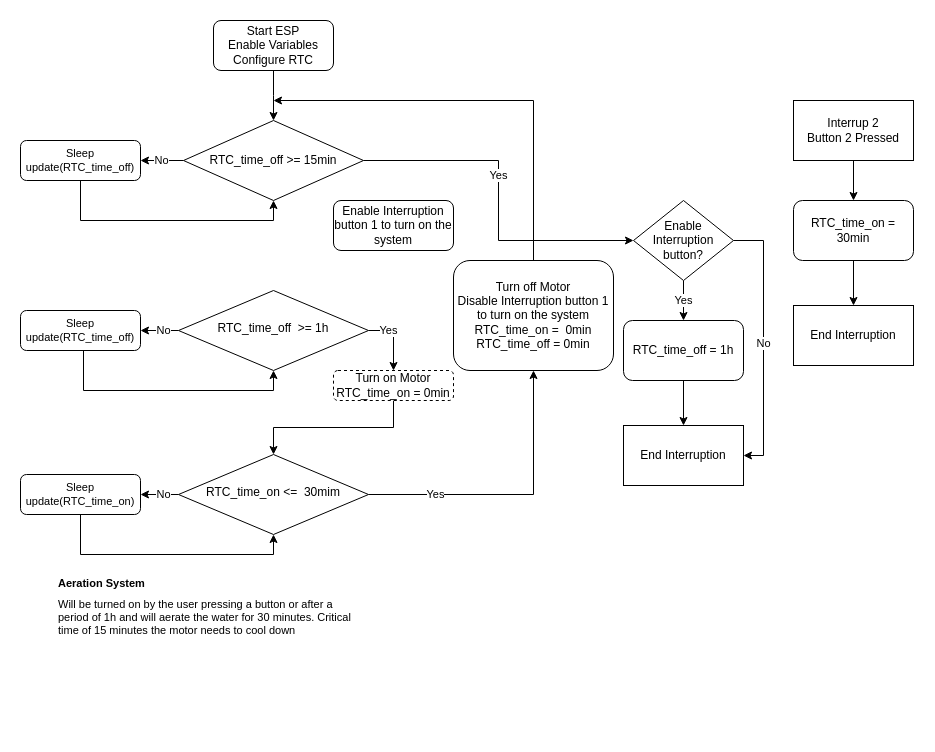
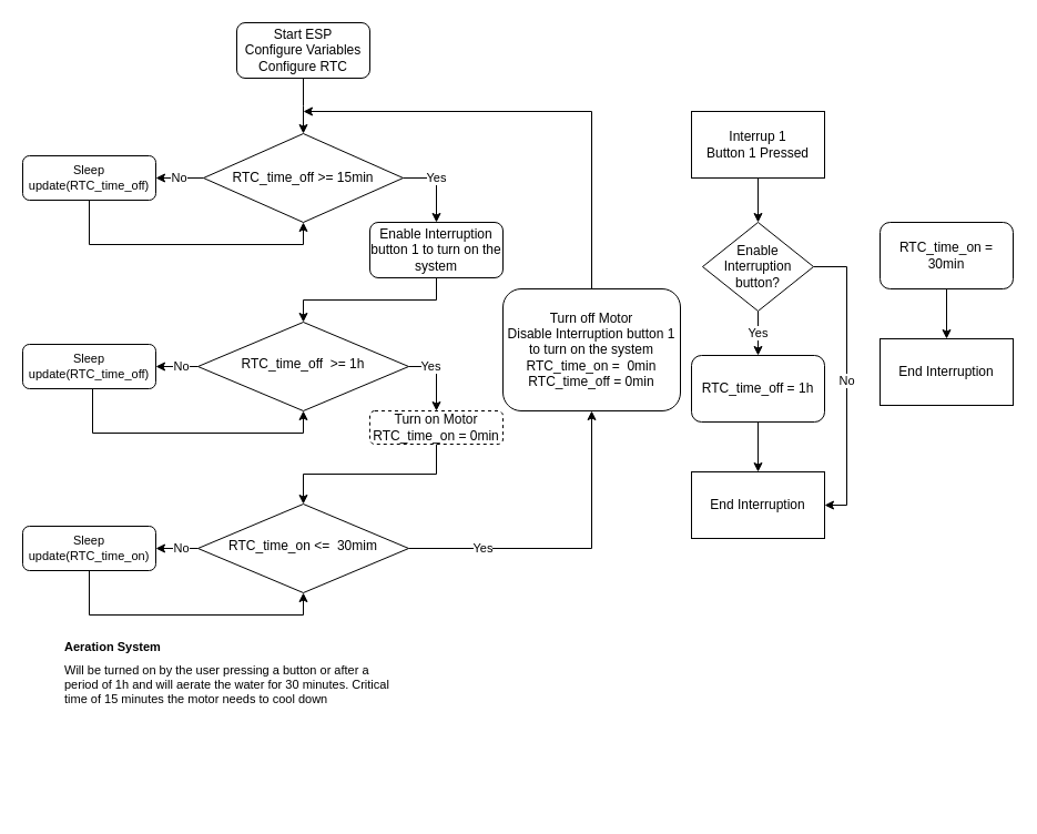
  <mxCell id="0" />
  <mxCell id="1" parent="0" />
  <mxCell id="2" style="edgeStyle=orthogonalEdgeStyle;rounded=0;orthogonalLoop=1;jettySize=auto;html=1;exitX=0.5;exitY=1;exitDx=0;exitDy=0;entryX=0.5;entryY=0;entryDx=0;entryDy=0;" parent="1" source="3" edge="1"><mxGeometry relative="1" as="geometry"><mxPoint x="273" y="120" as="targetPoint" /></mxGeometry></mxCell>
- <mxCell id="3" value="Start ESP&lt;br&gt;Enable Variables&lt;br&gt;Configure RTC" style="rounded=1;whiteSpace=wrap;html=1;fontSize=12;glass=0;strokeWidth=1;shadow=0;" parent="1" vertex="1"><mxGeometry x="213" y="20" width="120" height="50" as="geometry" /></mxCell>
+ <mxCell id="3" value="Start ESP&lt;br&gt;Configure Variables&lt;br&gt;Configure RTC" style="rounded=1;whiteSpace=wrap;html=1;fontSize=12;glass=0;strokeWidth=1;shadow=0;" parent="1" vertex="1"><mxGeometry x="213" y="20" width="120" height="50" as="geometry" /></mxCell>
  <mxCell id="4" value="No" style="edgeStyle=orthogonalEdgeStyle;rounded=0;orthogonalLoop=1;jettySize=auto;html=1;exitX=0;exitY=0.5;exitDx=0;exitDy=0;entryX=1;entryY=0.5;entryDx=0;entryDy=0;" parent="1" source="6" target="19" edge="1"><mxGeometry x="-0.21" relative="1" as="geometry"><mxPoint as="offset" /></mxGeometry></mxCell>
  <mxCell id="5" value="Yes" style="edgeStyle=orthogonalEdgeStyle;rounded=0;orthogonalLoop=1;jettySize=auto;html=1;exitX=1;exitY=0.5;exitDx=0;exitDy=0;entryX=0.5;entryY=0;entryDx=0;entryDy=0;" parent="1" source="6" target="17" edge="1"><mxGeometry x="-0.4" relative="1" as="geometry"><mxPoint as="offset" /></mxGeometry></mxCell>
  <mxCell id="6" value="RTC_time_off&amp;nbsp; &amp;gt;= 1h" style="rhombus;whiteSpace=wrap;html=1;shadow=0;fontFamily=Helvetica;fontSize=12;align=center;strokeWidth=1;spacing=6;spacingTop=-4;" parent="1" vertex="1"><mxGeometry x="178" y="290" width="190" height="80" as="geometry" /></mxCell>
+ <mxCell id="7" style="edgeStyle=orthogonalEdgeStyle;rounded=0;orthogonalLoop=1;jettySize=auto;html=1;exitX=0.5;exitY=1;exitDx=0;exitDy=0;entryX=0.5;entryY=0;entryDx=0;entryDy=0;" parent="1" source="8" target="6" edge="1"><mxGeometry relative="1" as="geometry" /></mxCell>
  <mxCell id="8" value="Enable Interruption button 1 to turn on the system" style="rounded=1;whiteSpace=wrap;html=1;fontSize=12;glass=0;strokeWidth=1;shadow=0;" parent="1" vertex="1"><mxGeometry x="333" y="200" width="120" height="50" as="geometry" /></mxCell>
  <mxCell id="9" style="edgeStyle=orthogonalEdgeStyle;rounded=0;orthogonalLoop=1;jettySize=auto;html=1;entryX=0.5;entryY=1;entryDx=0;entryDy=0;" parent="1" source="10" target="15" edge="1"><mxGeometry relative="1" as="geometry"><Array as="points"><mxPoint x="80" y="554" /><mxPoint x="273" y="554" /></Array></mxGeometry></mxCell>
  <mxCell id="10" value="Sleep&lt;br style=&quot;font-size: 11px;&quot;&gt;update(RTC_time_on)" style="rounded=1;whiteSpace=wrap;html=1;fontSize=11;glass=0;strokeWidth=1;shadow=0;" parent="1" vertex="1"><mxGeometry x="20" y="474" width="120" height="40" as="geometry" /></mxCell>
  <mxCell id="11" value="&lt;h1 style=&quot;font-size: 11px;&quot;&gt;&lt;span style=&quot;background-color: initial; font-size: 11px;&quot;&gt;&lt;font style=&quot;font-size: 11px;&quot;&gt;Aeration System&lt;/font&gt;&lt;/span&gt;&lt;/h1&gt;&lt;h1 style=&quot;font-size: 11px;&quot;&gt;&lt;span style=&quot;background-color: initial; font-weight: normal; font-size: 11px;&quot;&gt;Will be turned on by the user pressing a button or after a period of 1h&amp;nbsp;and will aerate the water for 30 minutes. Critical time of 15 minutes the motor needs to cool down&lt;/span&gt;&lt;br style=&quot;font-size: 11px;&quot;&gt;&lt;/h1&gt;" style="text;html=1;strokeColor=none;fillColor=none;spacing=5;spacingTop=-20;whiteSpace=wrap;overflow=hidden;rounded=0;fontSize=11;" parent="1" vertex="1"><mxGeometry x="53" y="580" width="310" height="150" as="geometry" /></mxCell>
  <mxCell id="12" style="edgeStyle=orthogonalEdgeStyle;rounded=0;orthogonalLoop=1;jettySize=auto;html=1;entryX=0.5;entryY=1;entryDx=0;entryDy=0;" parent="1" source="15" target="21" edge="1"><mxGeometry relative="1" as="geometry" /></mxCell>
  <mxCell id="13" value="Yes" style="edgeLabel;html=1;align=center;verticalAlign=middle;resizable=0;points=[];" parent="12" vertex="1" connectable="0"><mxGeometry x="-0.544" y="1" relative="1" as="geometry"><mxPoint as="offset" /></mxGeometry></mxCell>
  <mxCell id="14" value="No" style="edgeStyle=orthogonalEdgeStyle;rounded=0;orthogonalLoop=1;jettySize=auto;html=1;exitX=0;exitY=0.5;exitDx=0;exitDy=0;entryX=1;entryY=0.5;entryDx=0;entryDy=0;" parent="1" source="15" target="10" edge="1"><mxGeometry x="-0.21" relative="1" as="geometry"><mxPoint as="offset" /></mxGeometry></mxCell>
  <mxCell id="15" value="RTC_time_on &amp;lt;=&amp;nbsp;&amp;nbsp;30mim" style="rhombus;whiteSpace=wrap;html=1;shadow=0;fontFamily=Helvetica;fontSize=12;align=center;strokeWidth=1;spacing=6;spacingTop=-4;" parent="1" vertex="1"><mxGeometry x="178" y="454" width="190" height="80" as="geometry" /></mxCell>
  <mxCell id="16" style="edgeStyle=orthogonalEdgeStyle;rounded=0;orthogonalLoop=1;jettySize=auto;html=1;entryX=0.5;entryY=0;entryDx=0;entryDy=0;" parent="1" source="17" target="15" edge="1"><mxGeometry relative="1" as="geometry" /></mxCell>
  <mxCell id="17" value="Turn on Motor&lt;br&gt;RTC_time_on = 0min" style="rounded=1;whiteSpace=wrap;html=1;fontSize=12;glass=0;strokeWidth=1;shadow=0;dashed=1;" parent="1" vertex="1"><mxGeometry x="333" y="370" width="120" height="30" as="geometry" /></mxCell>
  <mxCell id="18" style="edgeStyle=orthogonalEdgeStyle;rounded=0;orthogonalLoop=1;jettySize=auto;html=1;entryX=0.5;entryY=1;entryDx=0;entryDy=0;" parent="1" source="19" target="6" edge="1"><mxGeometry relative="1" as="geometry"><Array as="points"><mxPoint x="83" y="390" /><mxPoint x="273" y="390" /></Array></mxGeometry></mxCell>
  <mxCell id="19" value="Sleep&lt;br style=&quot;font-size: 11px;&quot;&gt;update(RTC_time_off)" style="rounded=1;whiteSpace=wrap;html=1;fontSize=11;glass=0;strokeWidth=1;shadow=0;" parent="1" vertex="1"><mxGeometry x="20" y="310" width="120" height="40" as="geometry" /></mxCell>
  <mxCell id="20" style="edgeStyle=orthogonalEdgeStyle;rounded=0;orthogonalLoop=1;jettySize=auto;html=1;exitX=0.5;exitY=0;exitDx=0;exitDy=0;" parent="1" source="21" edge="1"><mxGeometry relative="1" as="geometry"><mxPoint x="273" y="100" as="targetPoint" /><Array as="points"><mxPoint x="533" y="100" /></Array></mxGeometry></mxCell>
  <mxCell id="21" value="Turn off Motor&lt;br&gt;Disable Interruption button 1 to turn on the system&lt;br&gt;RTC_time_on =&amp;nbsp; 0min&lt;br&gt;RTC_time_off = 0min" style="rounded=1;whiteSpace=wrap;html=1;fontSize=12;glass=0;strokeWidth=1;shadow=0;" parent="1" vertex="1"><mxGeometry x="453" y="260" width="160" height="110" as="geometry" /></mxCell>
  <mxCell id="22" style="edgeStyle=orthogonalEdgeStyle;rounded=0;orthogonalLoop=1;jettySize=auto;html=1;entryX=0.5;entryY=1;entryDx=0;entryDy=0;" parent="1" source="23" edge="1"><mxGeometry relative="1" as="geometry"><mxPoint x="273" y="200" as="targetPoint" /><Array as="points"><mxPoint x="80" y="220" /><mxPoint x="273" y="220" /></Array></mxGeometry></mxCell>
  <mxCell id="23" value="Sleep&lt;br style=&quot;font-size: 11px;&quot;&gt;update(RTC_time_off)" style="rounded=1;whiteSpace=wrap;html=1;fontSize=11;glass=0;strokeWidth=1;shadow=0;" parent="1" vertex="1"><mxGeometry x="20" y="140" width="120" height="40" as="geometry" /></mxCell>
+ <mxCell id="24" style="edgeStyle=orthogonalEdgeStyle;rounded=0;orthogonalLoop=1;jettySize=auto;html=1;exitX=0.5;exitY=1;exitDx=0;exitDy=0;entryX=0.5;entryY=0;entryDx=0;entryDy=0;" parent="1" source="25" target="30" edge="1"><mxGeometry relative="1" as="geometry" /></mxCell>
+ <mxCell id="25" value="Interrup 1&lt;br&gt;Button 1 Pressed" style="rounded=0;whiteSpace=wrap;html=1;" parent="1" vertex="1"><mxGeometry x="623" y="100" width="120" height="60" as="geometry" /></mxCell>
  <mxCell id="26" style="edgeStyle=orthogonalEdgeStyle;rounded=0;orthogonalLoop=1;jettySize=auto;html=1;entryX=0.5;entryY=0;entryDx=0;entryDy=0;" parent="1" source="27" target="31" edge="1"><mxGeometry relative="1" as="geometry" /></mxCell>
  <mxCell id="27" value="RTC_time_off = 1h" style="rounded=1;whiteSpace=wrap;html=1;" parent="1" vertex="1"><mxGeometry x="623" y="320" width="120" height="60" as="geometry" /></mxCell>
  <mxCell id="28" value="Yes" style="edgeStyle=orthogonalEdgeStyle;rounded=0;orthogonalLoop=1;jettySize=auto;html=1;exitX=0.5;exitY=1;exitDx=0;exitDy=0;entryX=0.5;entryY=0;entryDx=0;entryDy=0;" parent="1" source="30" target="27" edge="1"><mxGeometry relative="1" as="geometry" /></mxCell>
  <mxCell id="29" value="No" style="edgeStyle=orthogonalEdgeStyle;rounded=0;orthogonalLoop=1;jettySize=auto;html=1;exitX=1;exitY=0.5;exitDx=0;exitDy=0;entryX=1;entryY=0.5;entryDx=0;entryDy=0;" parent="1" source="30" target="31" edge="1"><mxGeometry relative="1" as="geometry" /></mxCell>
  <mxCell id="30" value="Enable Interruption button?" style="rhombus;whiteSpace=wrap;html=1;" parent="1" vertex="1"><mxGeometry x="633" y="200" width="100" height="80" as="geometry" /></mxCell>
  <mxCell id="31" value="End Interruption" style="rounded=0;whiteSpace=wrap;html=1;" parent="1" vertex="1"><mxGeometry x="623" y="425" width="120" height="60" as="geometry" /></mxCell>
- <mxCell id="32" style="edgeStyle=orthogonalEdgeStyle;rounded=0;orthogonalLoop=1;jettySize=auto;html=1;exitX=0.5;exitY=1;exitDx=0;exitDy=0;entryX=0.5;entryY=0;entryDx=0;entryDy=0;" parent="1" source="33" target="35" edge="1"><mxGeometry relative="1" as="geometry" /></mxCell>
- <mxCell id="33" value="Interrup 2&lt;br&gt;Button 2 Pressed" style="rounded=0;whiteSpace=wrap;html=1;" parent="1" vertex="1"><mxGeometry x="793" y="100" width="120" height="60" as="geometry" /></mxCell>
  <mxCell id="34" style="edgeStyle=orthogonalEdgeStyle;rounded=0;orthogonalLoop=1;jettySize=auto;html=1;entryX=0.5;entryY=0;entryDx=0;entryDy=0;" parent="1" source="35" target="36" edge="1"><mxGeometry relative="1" as="geometry" /></mxCell>
  <mxCell id="35" value="RTC_time_on = 30min" style="rounded=1;whiteSpace=wrap;html=1;" parent="1" vertex="1"><mxGeometry x="793" y="200" width="120" height="60" as="geometry" /></mxCell>
  <mxCell id="36" value="End Interruption" style="rounded=0;whiteSpace=wrap;html=1;" parent="1" vertex="1"><mxGeometry x="793" y="305" width="120" height="60" as="geometry" /></mxCell>
  <mxCell id="37" value="No" style="edgeStyle=orthogonalEdgeStyle;rounded=0;orthogonalLoop=1;jettySize=auto;html=1;exitX=0;exitY=0.5;exitDx=0;exitDy=0;entryX=1;entryY=0.5;entryDx=0;entryDy=0;" parent="1" source="39" target="23" edge="1"><mxGeometry relative="1" as="geometry" /></mxCell>
- <mxCell id="38" value="Yes" style="edgeStyle=orthogonalEdgeStyle;rounded=0;orthogonalLoop=1;jettySize=auto;html=1;exitX=1;exitY=0.5;exitDx=0;exitDy=0;" parent="1" source="39" target="30" edge="1"><mxGeometry x="-0.143" relative="1" as="geometry"><mxPoint as="offset" /></mxGeometry></mxCell>
+ <mxCell id="38" value="Yes" style="edgeStyle=orthogonalEdgeStyle;rounded=0;orthogonalLoop=1;jettySize=auto;html=1;exitX=1;exitY=0.5;exitDx=0;exitDy=0;entryX=0.5;entryY=0;entryDx=0;entryDy=0;" parent="1" source="39" target="8" edge="1"><mxGeometry x="-0.143" relative="1" as="geometry"><mxPoint as="offset" /></mxGeometry></mxCell>
  <mxCell id="39" value="RTC_time_off &amp;gt;= 15min" style="rhombus;whiteSpace=wrap;html=1;" parent="1" vertex="1"><mxGeometry x="183" y="120" width="180" height="80" as="geometry" /></mxCell>
